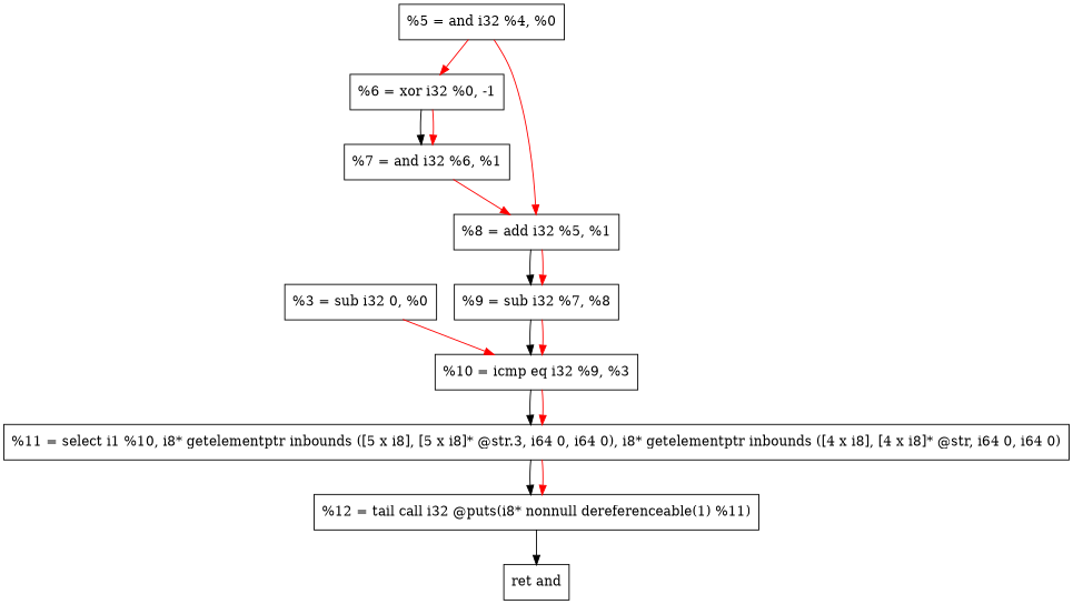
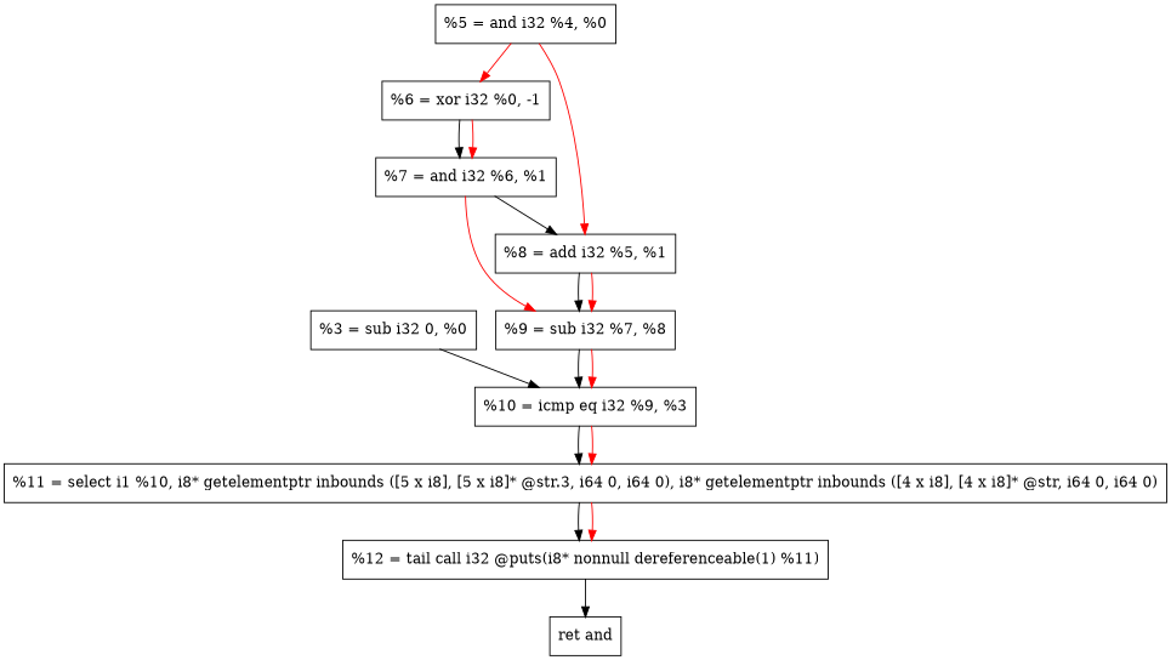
  digraph {
    node [shape=record]
    edge [color=red]
    n1 [label="  %3 = sub i32 0, %0"]
    n2 [label="  %10 = icmp eq i32 %9, %3"]
    n3 [label="  %11 = select i1 %10, i8* getelementptr inbounds ([5 x i8], [5 x i8]* @str.3, i64 0, i64 0), i8* getelementptr inbounds ([4 x i8], [4 x i8]* @str, i64 0, i64 0)"]
    n4 [label="  %5 = and i32 %4, %0"]
    n5 [label="  %6 = xor i32 %0, -1"]
    n6 [label="  %8 = add i32 %5, %1"]
    n7 [label="  %7 = and i32 %6, %1"]
    n8 [label="  %9 = sub i32 %7, %8"]
    n9 [label="  %12 = tail call i32 @puts(i8* nonnull dereferenceable(1) %11)"]
    n10 [label="ret and"]
-   n1 -> n2
+   n1 -> n2 [color=black]
    n2 -> n3 [color=""]
    n2 -> n3
    n3 -> n9 [color=""]
    n3 -> n9
    n4 -> n5
    n4 -> n6
    n5 -> n7 [color=""]
    n5 -> n7
    n6 -> n8 [color=""]
    n6 -> n8
-   n7 -> n6
+   n7 -> n6 [color=""]
+   n7 -> n8
    n8 -> n2 [color=""]
    n8 -> n2
    n9 -> n10 [color=""]
  }
